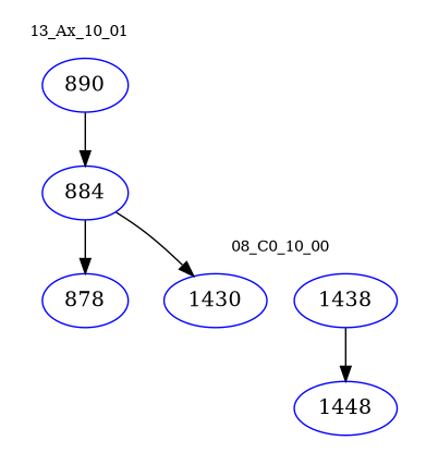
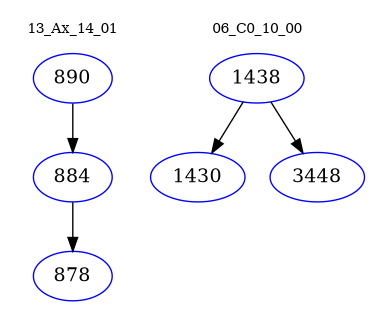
  digraph {
    node [color=blue]
    edge [color=black]
    n1 [label=884]
    n2 [label=878]
    n3 [label=890]
    n4 [label=1438]
    n5 [label=1430]
-   n6 [label=1448]
+   n6 [label=3448]
    subgraph cluster_1 {
      color=white
      fontsize=10
-     label="13_Ax_10_01"
+     label="13_Ax_14_01"
      n1
      n2
      n3
    }
    subgraph cluster_2 {
      color=white
      fontsize=10
-     label="08_C0_10_00"
+     label="06_C0_10_00"
      n4
      n5
      n6
    }
    n1 -> n2
    n3 -> n1
-   n1 -> n5
+   n4 -> n5
    n4 -> n6
  }
